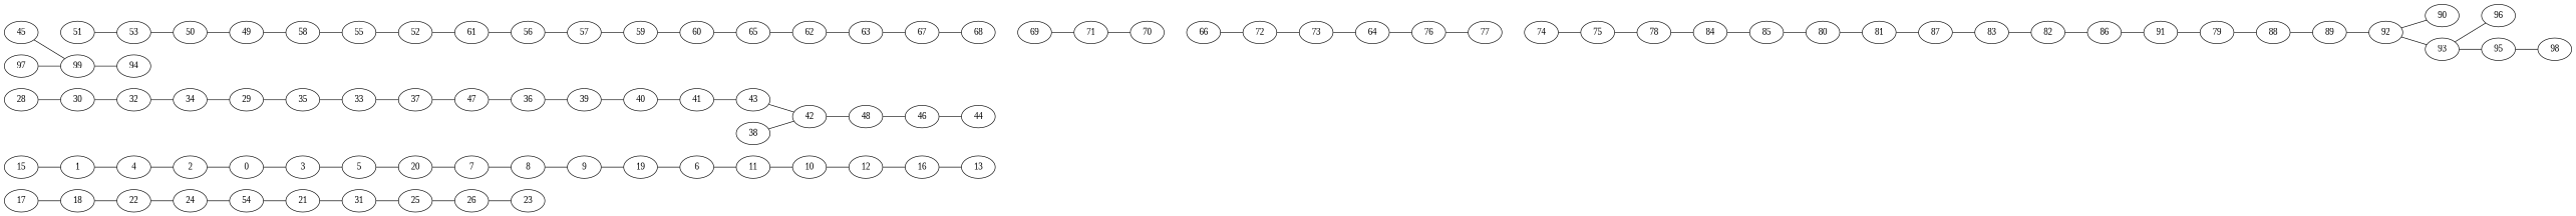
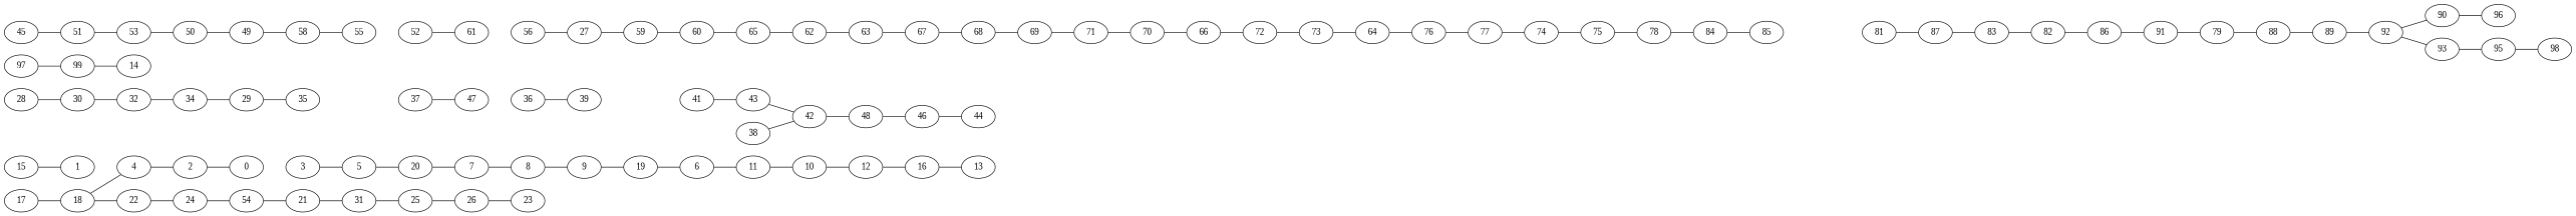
  graph {
    fontname="Liberation Serif"
    rankdir=LR
    node [fontname="Liberation Serif"]
    edge [fontname="Liberation Serif"]
    0
    3
    5
    1
    4
    2
    20
    7
    6
    11
    10
    8
    9
    19
    12
    16
    13
    17
    18
    15
    22
    24
    21
    31
    25
    54
    26
    23
    28
    30
    32
    29
    35
-   33
    34
    37
    47
    36
    39
-   40
    38
    42
    48
    41
    43
    46
    45
    51
    53
    44
    49
    58
    55
    50
    52
    61
    56
-   57
+   57 [label=27]
    59
    60
    65
    62
    63
    67
    68
    64
    76
    77
    66
    72
    73
    69
    71
    70
    74
    75
    78
    84
    85
    79
    88
    89
-   80
    81
    87
    83
    82
    86
    91
    92
    90
    93
    96
    95
    98
    97
    99
-   94
-   0 -- 3
+   94 [label=14]
    3 -- 5
    5 -- 20
-   1 -- 4
+   18 -- 4
    4 -- 2
    2 -- 0
    20 -- 7
    7 -- 8
    6 -- 11
    11 -- 10
    10 -- 12
    8 -- 9
    9 -- 19
    19 -- 6
    12 -- 16
    16 -- 13
    17 -- 18
    18 -- 22
    15 -- 1
    22 -- 24
    24 -- 54
    21 -- 31
    31 -- 25
    25 -- 26
    54 -- 21
    26 -- 23
    28 -- 30
    30 -- 32
    32 -- 34
    29 -- 35
-   35 -- 33
-   33 -- 37
    34 -- 29
    37 -- 47
-   47 -- 36
    36 -- 39
-   39 -- 40
-   40 -- 41
    38 -- 42
    42 -- 48
    48 -- 46
    41 -- 43
    43 -- 42
    46 -- 44
-   45 -- 99
+   45 -- 51
    51 -- 53
    53 -- 50
    49 -- 58
    58 -- 55
-   55 -- 52
    50 -- 49
    52 -- 61
-   61 -- 56
    56 -- 57
    57 -- 59
    59 -- 60
    60 -- 65
    65 -- 62
    62 -- 63
    63 -- 67
    67 -- 68
+   68 -- 69
    64 -- 76
    76 -- 77
+   77 -- 74
    66 -- 72
    72 -- 73
    73 -- 64
    69 -- 71
    71 -- 70
+   70 -- 66
    74 -- 75
    75 -- 78
    78 -- 84
    84 -- 85
-   85 -- 80
    79 -- 88
    88 -- 89
    89 -- 92
-   80 -- 81
    81 -- 87
    87 -- 83
    83 -- 82
    82 -- 86
    86 -- 91
    91 -- 79
    92 -- 90
    92 -- 93
-   93 -- 96
+   90 -- 96
    93 -- 95
    95 -- 98
    97 -- 99
    99 -- 94
  }
